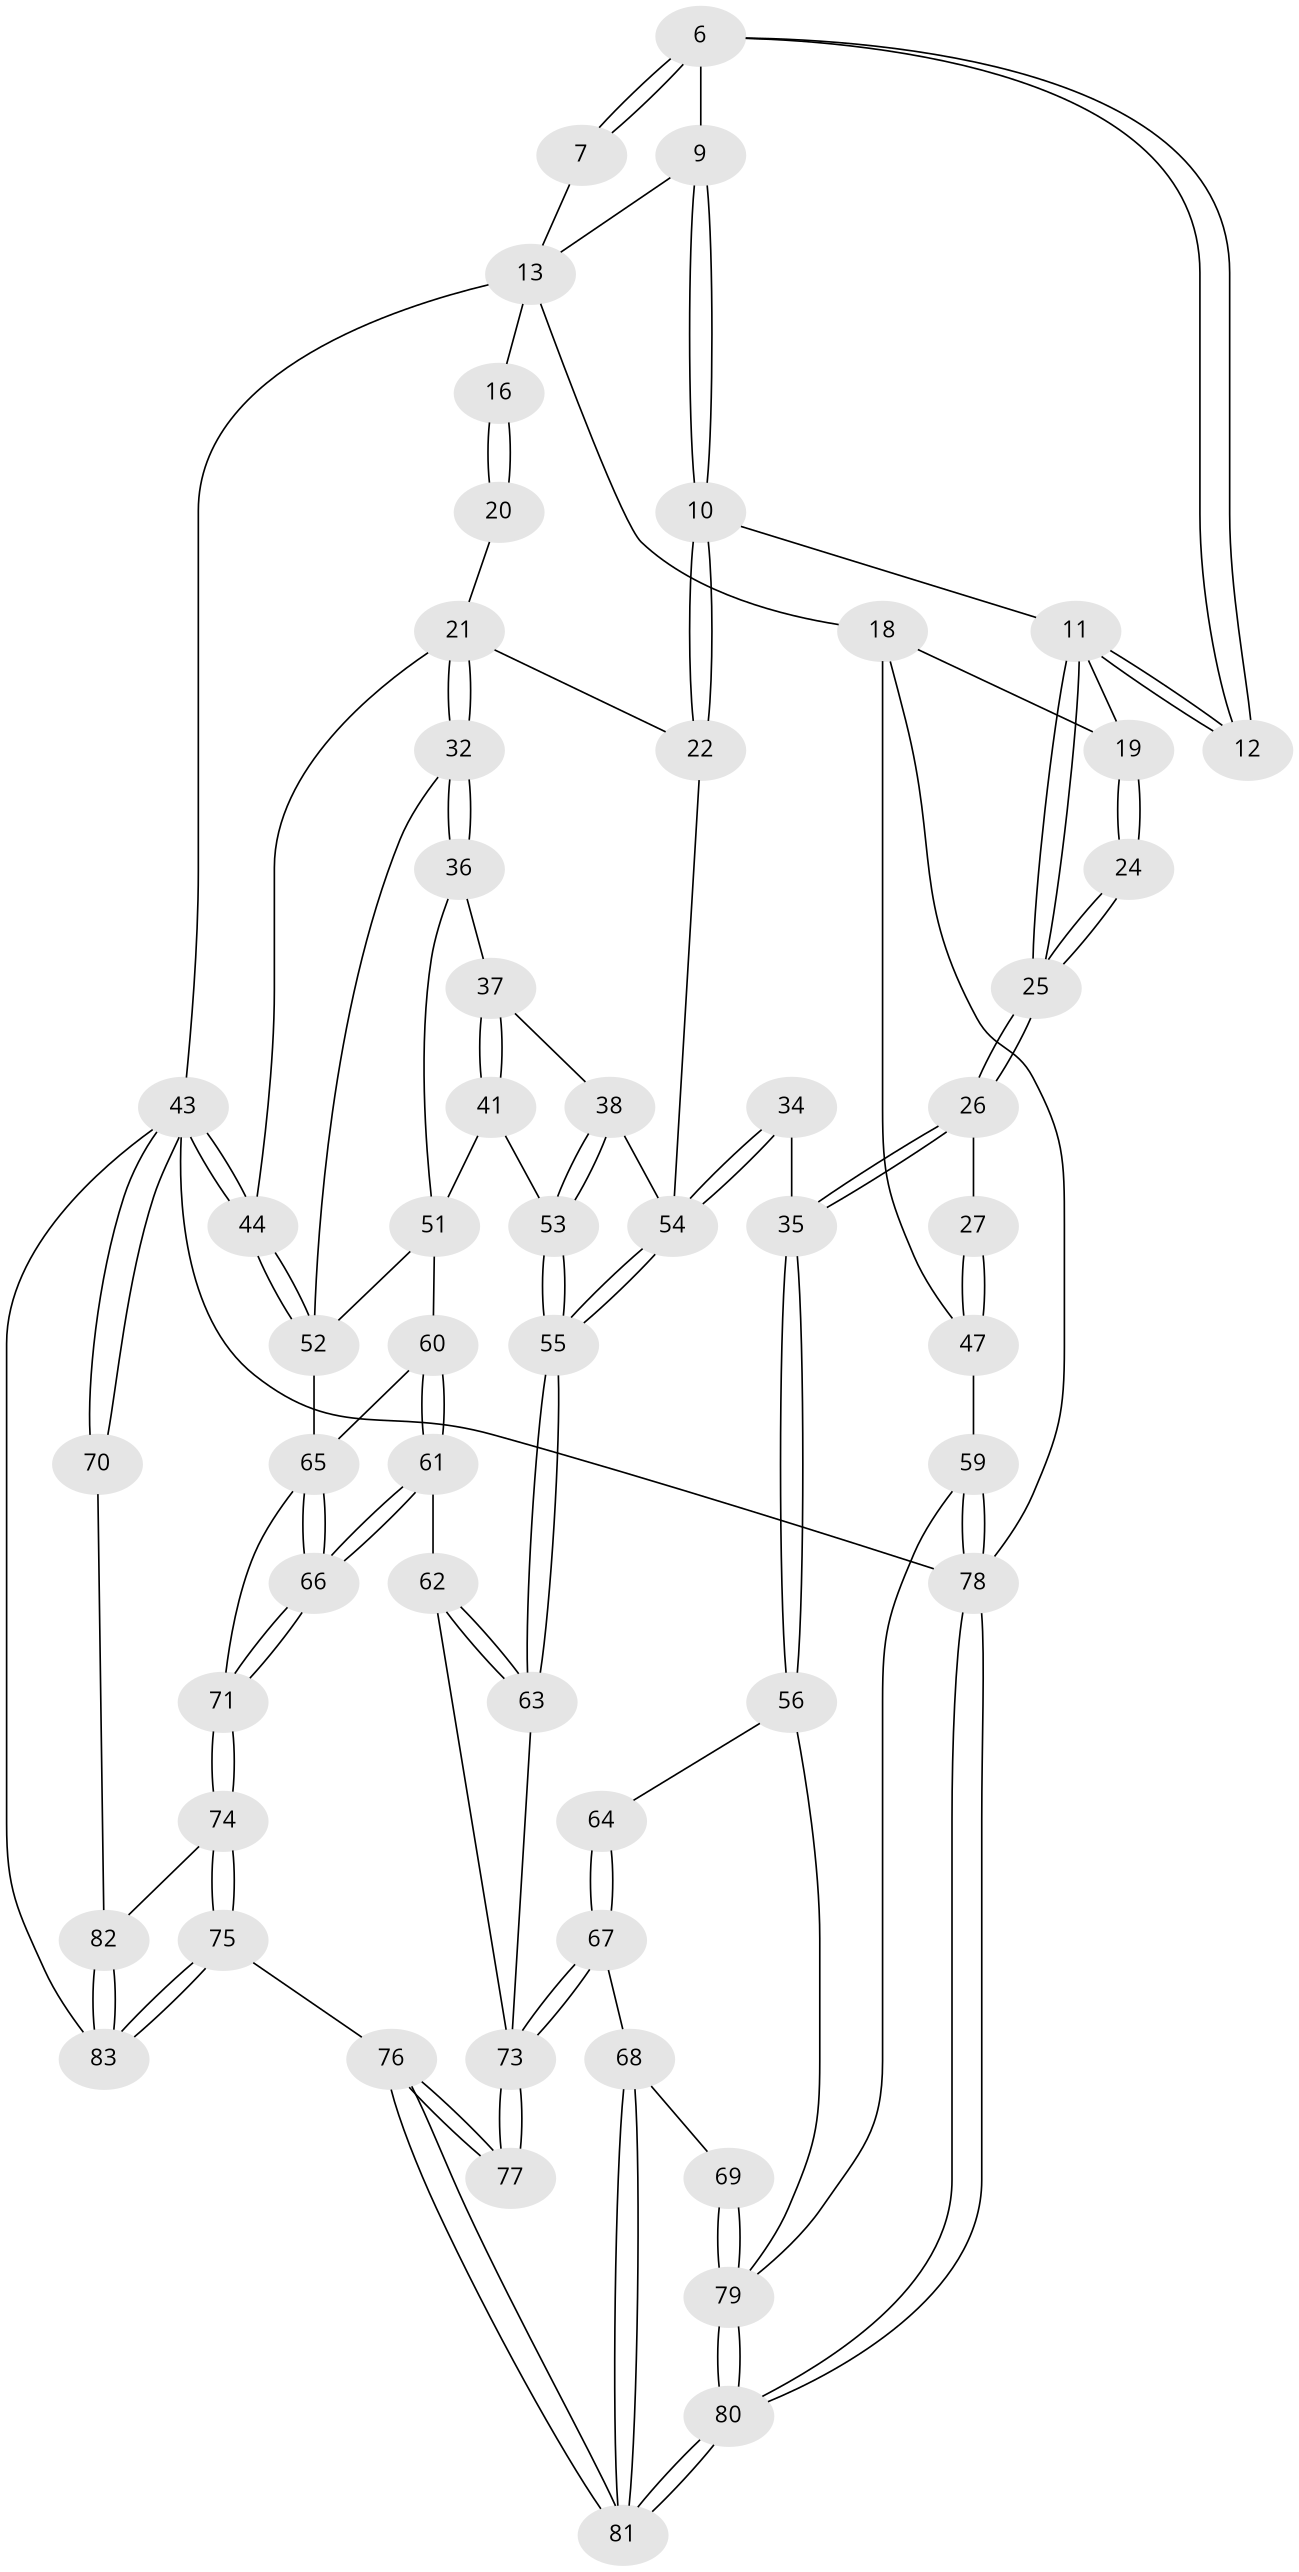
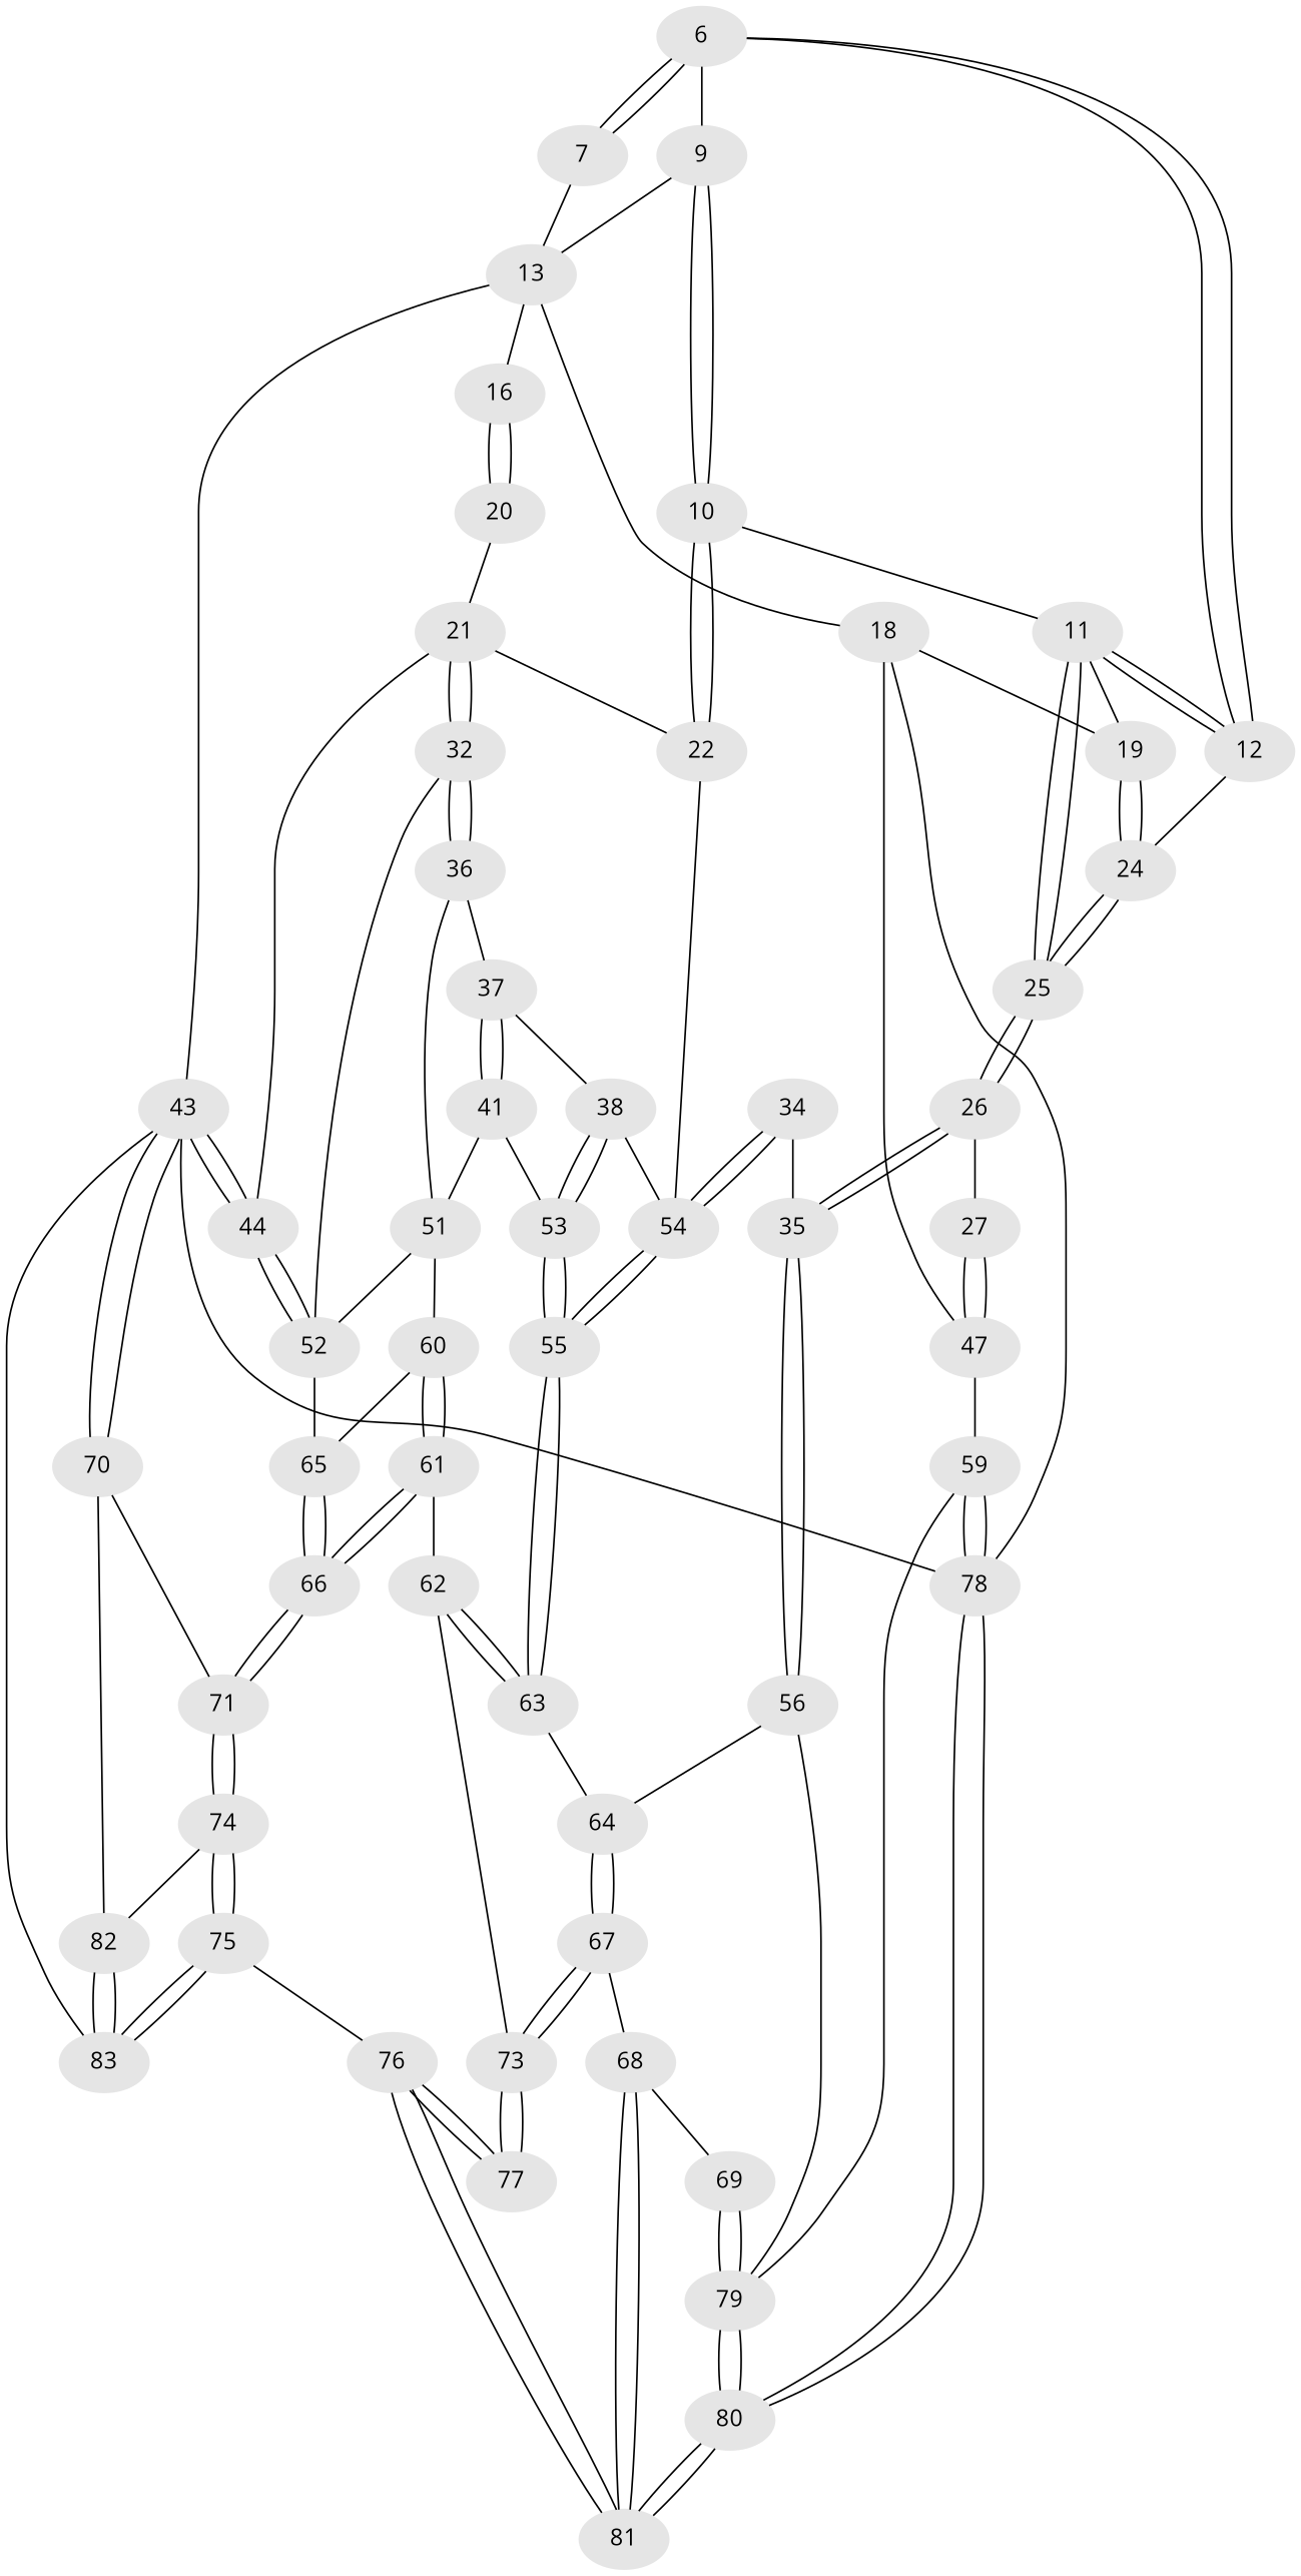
  graph {
    fontname="Open Sans"
    node [color=gray90 fontname="Open Sans" style=filled]
    edge [fontname="Open Sans"]
    6 [super="+1"]
    7
    9 [super="+2+3"]
    12
    13 [super="+4+5+8"]
    10
    24
    16
    18 [super="+17"]
    43 [super="+42"]
    19
    11
    22
    25
    54 [super="+39+33"]
    26
    20
    47 [super="+29+28"]
    78 [super="+49"]
    44 [super="+30+23"]
    70
    83
    21
    59 [super="+48"]
    80
    32
    52 [super="+50"]
    36
    55
    27
    35
    56
    37
    51 [super="+45+41"]
    65
    34
    64
    79 [super="+58+57"]
    38
    n40 [label=41]
    60
    53
    71
    82
    61
    66
    63
    67
    62
    73 [super="+72"]
    77
    68
    74
    69
    81
    75
    76
    6 -- 7
    6 -- 7
    6 -- 9
    6 -- 12
    6 -- 12
    7 -- 13
    9 -- 13
    9 -- 10
    9 -- 10
+   12 -- 24
    13 -- 16
    13 -- 18
    13 -- 43 [weight=2]
    10 -- 11
    10 -- 22
    10 -- 22
    24 -- 25
    24 -- 25
    16 -- 20
    16 -- 20
    18 -- 19
    18 -- 47 [weight=2]
    18 -- 78
    43 -- 78
    43 -- 44 [weight=2]
    43 -- 44
    43 -- 70
    43 -- 70
    43 -- 83
    19 -- 24
    19 -- 24
    11 -- 12
    11 -- 12
    11 -- 19
    11 -- 25
    11 -- 25
    22 -- 54
    25 -- 26
    25 -- 26
    54 -- 55
    54 -- 55
    26 -- 27
    26 -- 35
    26 -- 35
    20 -- 21
    47 -- 59
    78 -- 80
    78 -- 80
    44 -- 52 [weight=2]
    44 -- 52
-   65 -- 71
+   70 -- 71
    70 -- 82
    21 -- 22
    21 -- 44
    21 -- 32
    21 -- 32
    59 -- 78 [weight=2]
    59 -- 78
    59 -- 79
    80 -- 81
    80 -- 81
    32 -- 52
    32 -- 36
    32 -- 36
    52 -- 65
    36 -- 37
    36 -- 51
    55 -- 63
    55 -- 63
    27 -- 47 [weight=2]
    27 -- 47
    35 -- 56
    35 -- 56
    56 -- 64
    56 -- 79
    37 -- 38
    37 -- n40
    37 -- n40
    51 -- 52 [weight=2]
    51 -- 60
    65 -- 66
    65 -- 66
    34 -- 54 [weight=2]
    34 -- 54
    34 -- 35
    64 -- 67
    64 -- 67
    79 -- 80
    79 -- 80
    38 -- 54
    38 -- 53
    38 -- 53
    n40 -- 51
    n40 -- 53
    60 -- 65
    60 -- 61
    60 -- 61
    53 -- 55
    53 -- 55
    71 -- 74
    71 -- 74
    82 -- 83
    82 -- 83
    61 -- 66
    61 -- 66
    61 -- 62
    66 -- 71
    66 -- 71
-   63 -- 73
+   63 -- 64
    67 -- 73
    67 -- 73
    67 -- 68
    62 -- 63
    62 -- 63
    62 -- 73
    73 -- 77 [weight=2]
    73 -- 77
    68 -- 69
    68 -- 81
    68 -- 81
    74 -- 82
    74 -- 75
    74 -- 75
    69 -- 79 [weight=2]
    69 -- 79
    75 -- 83
    75 -- 83
    75 -- 76
    76 -- 77
    76 -- 77
    76 -- 81
    76 -- 81
  }
